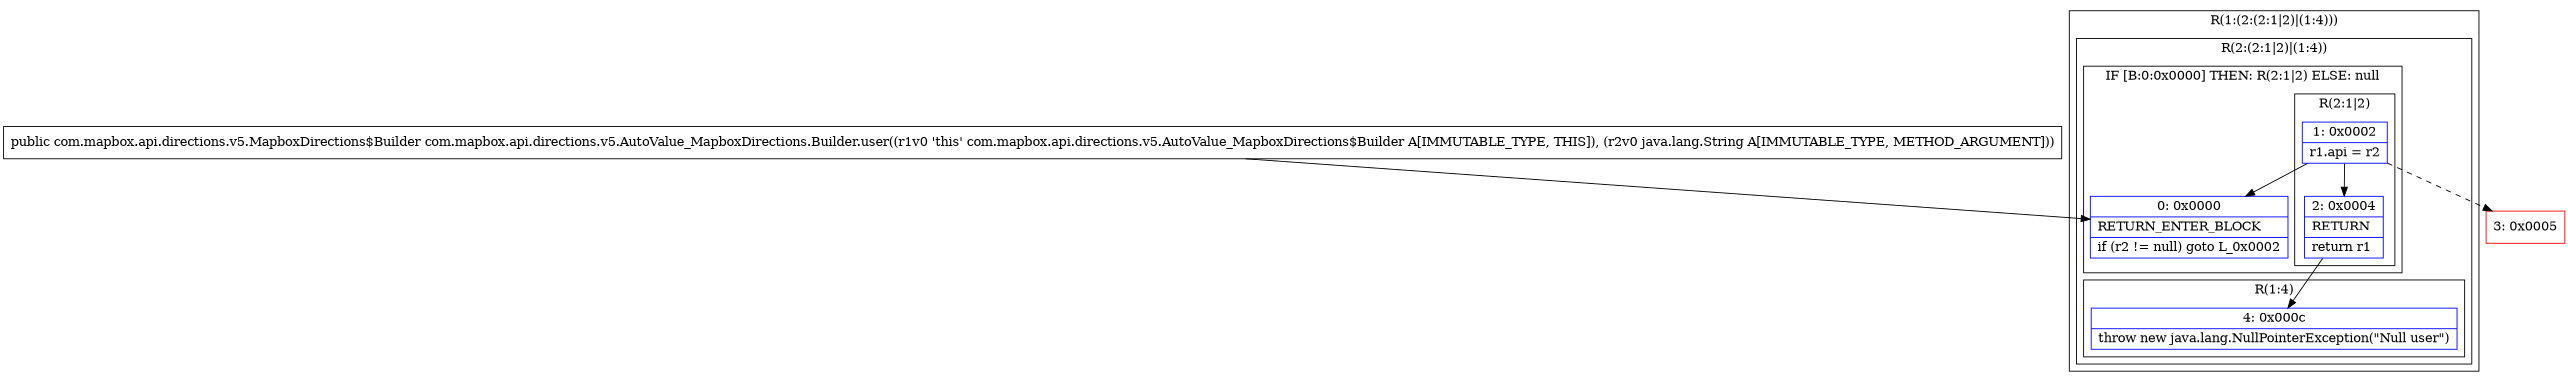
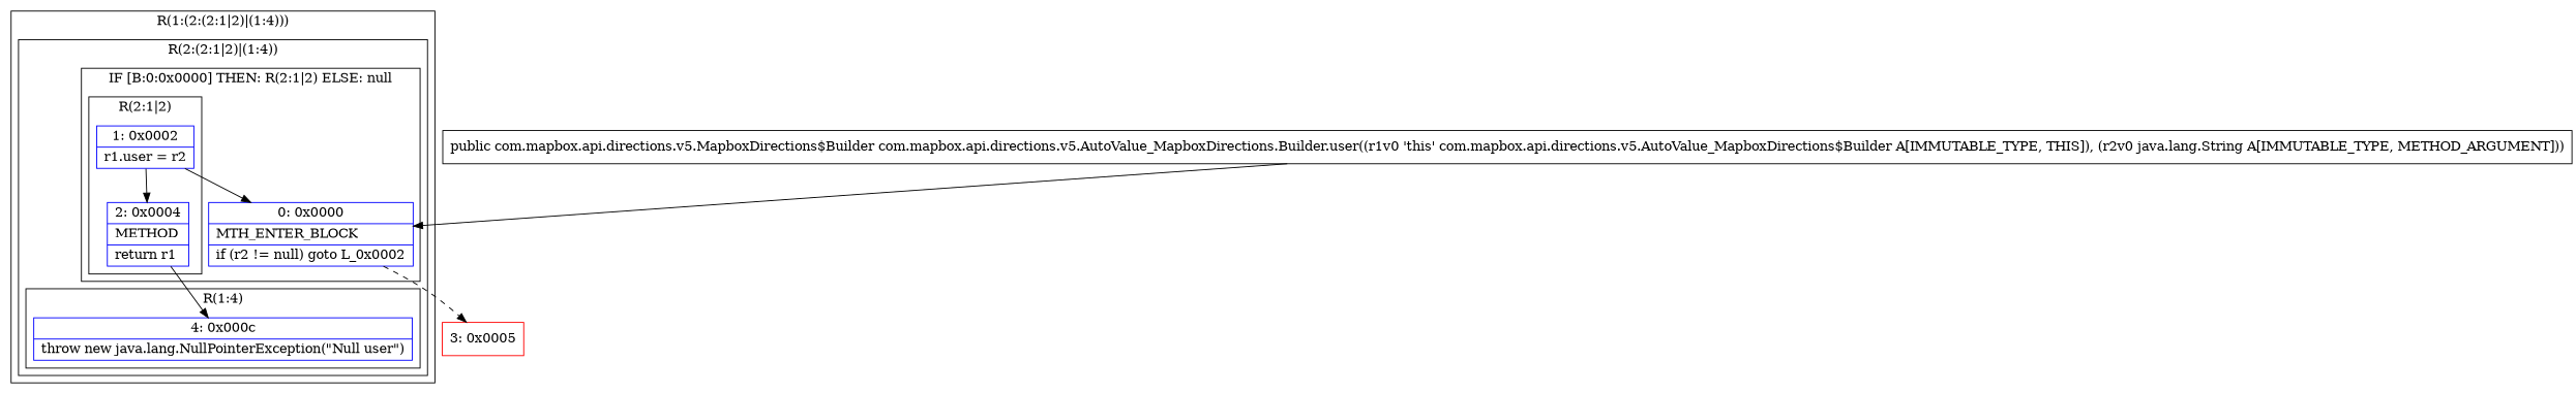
  digraph {
    node [color=blue shape=record]
-   n1 [label="{1\:\ 0x0002|r1.api = r2\l}"]
-   n2 [label="{2\:\ 0x0004|RETURN\l|return r1\l}"]
-   n3 [label="{0\:\ 0x0000|RETURN_ENTER_BLOCK\l|if (r2 != null) goto L_0x0002\l}"]
+   n1 [label="{1\:\ 0x0002|r1.user = r2\l}"]
+   n2 [label="{2\:\ 0x0004|METHOD\l|return r1\l}"]
+   n3 [label="{0\:\ 0x0000|MTH_ENTER_BLOCK\l|if (r2 != null) goto L_0x0002\l}"]
    n4 [label="{4\:\ 0x000c|throw new java.lang.NullPointerException(\"Null user\")\l}"]
    n5 [color=red label="{3\:\ 0x0005}"]
    n6 [label="{public com.mapbox.api.directions.v5.MapboxDirections$Builder com.mapbox.api.directions.v5.AutoValue_MapboxDirections.Builder.user((r1v0 'this' com.mapbox.api.directions.v5.AutoValue_MapboxDirections$Builder A[IMMUTABLE_TYPE, THIS]), (r2v0 java.lang.String A[IMMUTABLE_TYPE, METHOD_ARGUMENT])) }" color=""]
    subgraph cluster_1 {
      label="R(1:(2:(2:1|2)|(1:4)))"
      subgraph cluster_2 {
        label="R(2:(2:1|2)|(1:4))"
        subgraph cluster_3 {
          label="IF [B:0:0x0000] THEN: R(2:1|2) ELSE: null"
          n3
          subgraph cluster_4 {
            label="R(2:1|2)"
            n1
            n2
          }
        }
        subgraph cluster_5 {
          label="R(1:4)"
          n4
        }
      }
    }
    n1 -> n2
    n1 -> n3
    n2 -> n4
-   n1 -> n5 [style=dashed]
+   n3 -> n5 [style=dashed]
    n6 -> n3
  }
